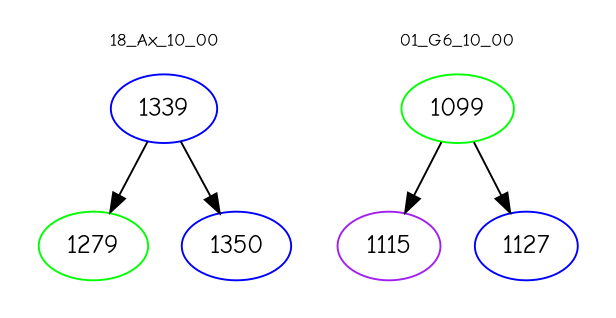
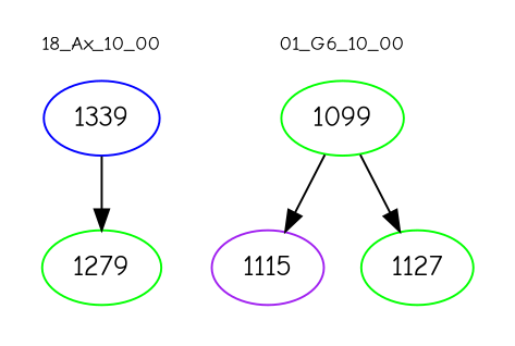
  digraph {
    fontname="Comic Neue"
    node [color=green fontname="Comic Neue"]
    edge [color=black fontname="Comic Neue"]
    n1 [color=blue label=1339]
    n2 [label=1279]
-   n3 [color=blue label=1350]
    n4 [label=1099]
    n5 [color=purple label=1115]
-   n6 [color=blue label=1127]
+   n6 [label=1127]
    subgraph cluster_1 {
      color=white
      fontsize=10
      label="18_Ax_10_00"
      n1
      n2
-     n3
    }
    subgraph cluster_2 {
      color=white
      fontsize=10
      label="01_G6_10_00"
      n4
      n5
      n6
    }
    n1 -> n2
-   n1 -> n3
    n4 -> n5
    n4 -> n6
  }
